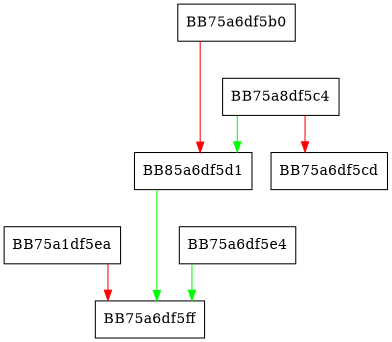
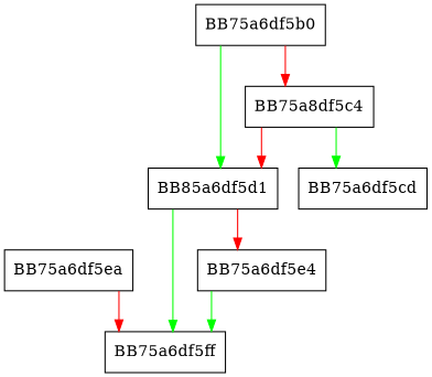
  digraph {
    splines=ortho
    node [shape=box]
    edge [color=green]
    n1 [label=BB85a6df5d1]
    BB75a6df5b0
    n3 [label=BB75a8df5c4]
    BB75a6df5ff
    BB75a6df5e4
    BB75a6df5cd
-   BB75a6df5ea [label=BB75a1df5ea]
+   BB75a6df5ea
    n1 -> BB75a6df5ff
-   BB75a6df5b0 -> n1 [color=red]
-   n3 -> n1
-   n3 -> BB75a6df5cd [color=red]
+   n1 -> BB75a6df5e4 [color=red]
+   BB75a6df5b0 -> n1
+   BB75a6df5b0 -> n3 [color=red]
+   n3 -> n1 [color=red]
+   n3 -> BB75a6df5cd
    BB75a6df5e4 -> BB75a6df5ff
    BB75a6df5ea -> BB75a6df5ff [color=red]
  }
